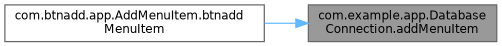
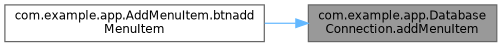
  digraph {
    rankdir=RL
    node [fontname=Helvetica fontsize=10 shape=box style=filled]
    n1 [color=gray40 fillcolor=grey60 fontcolor=black height=0.2 label="com.example.app.Database\lConnection.addMenuItem" width=0.4]
-   n2 [color=grey40 fillcolor=white height=0.2 label="com.btnadd.app.AddMenuItem.btnadd\lMenuItem" width=0.4]
+   n2 [color=grey40 fillcolor=white height=0.2 label="com.example.app.AddMenuItem.btnadd\lMenuItem" width=0.4]
    n1 -> n2 [color=steelblue1 dir=back fontname=Helvetica fontsize=10 labelfontname=Helvetica labelfontsize=10 style=solid]
  }
